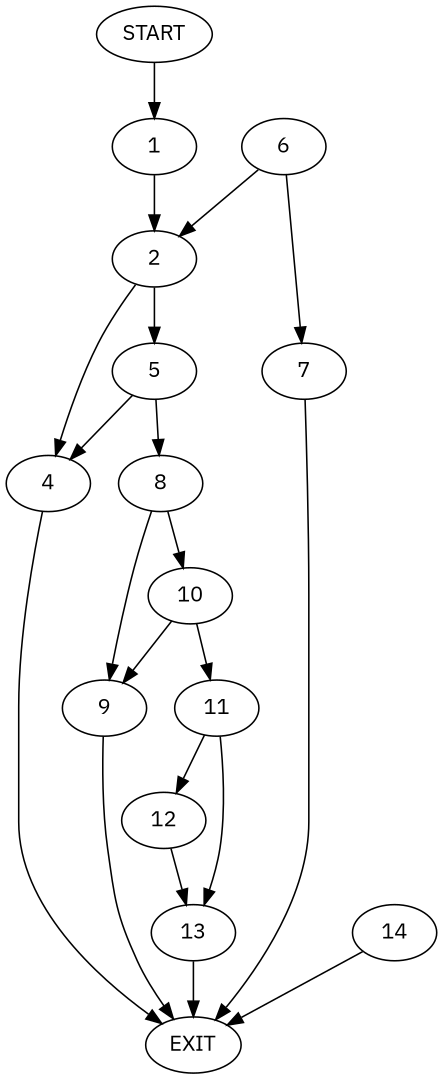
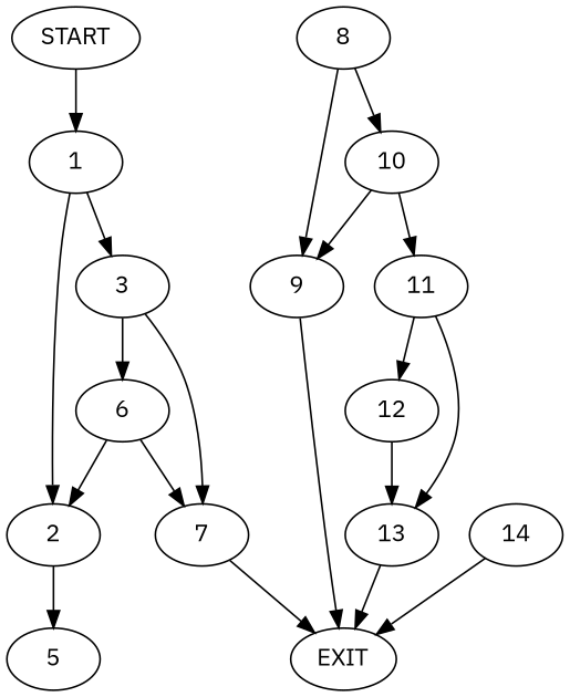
  digraph {
    fontname="IBM Plex Sans"
    node [fontname="IBM Plex Sans"]
    edge [fontname="IBM Plex Sans"]
    n1 [label=START]
    1
    2
+   3
    n5 [label=EXIT]
-   4
    5
    6
    7
    8
    9
    10
    11
    12
    13
    14
    n1 -> 1
    1 -> 2
-   2 -> 4
+   1 -> 3
    2 -> 5
-   4 -> n5
-   5 -> 4
-   5 -> 8
+   3 -> 6
+   3 -> 7
    6 -> 2
    6 -> 7
    7 -> n5
    8 -> 9
    8 -> 10
    9 -> n5
    10 -> 9
    10 -> 11
    11 -> 12
    11 -> 13
    12 -> 13
    13 -> n5
    14 -> n5
  }
